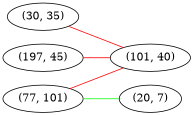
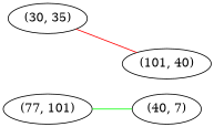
  graph {
    rankdir=LR
    edge [color=red weight=1]
    n1 [label="(30, 35)"]
    "(101, 40)"
    "(77, 101)"
-   "(40, 7)" [label="(20, 7)"]
-   "(197, 45)"
+   "(40, 7)"
    n1 -- "(101, 40)"
-   "(77, 101)" -- "(101, 40)"
    "(77, 101)" -- "(40, 7)" [color=green weight=2]
-   "(197, 45)" -- "(101, 40)"
  }
